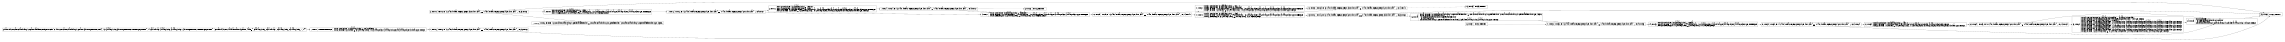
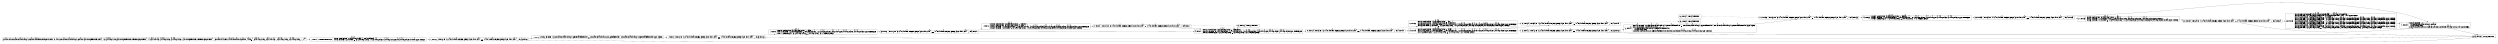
  digraph {
    rankdir=LR
    node [shape=record]
    n1 [label="{0\:\ 0x0000|MTH_ENTER_BLOCK\l|0x0000: CONST_STR  (r0 I:java.lang.String) =  \"xml\-stylesheet\" \l0x0002: INVOKE  (r3 I:boolean) = (r3 I:java.lang.String), (r0 I:java.lang.Object) java.lang.String.equals(java.lang.Object):boolean type: VIRTUAL \l}"]
    n2 [label="{1\:\ 0x0006|0x0006: IF  (r3 I:?[int, boolean, OBJECT, ARRAY, byte, short, char]) == (0 ?[int, boolean, OBJECT, ARRAY, byte, short, char])  \-\> B:25:0x008c \l}"]
    n3 [label="{2\:\ 0x0008|0x0008: INVOKE  (r3 I:com.caverock.androidsvg.SVGExternalFileResolver) =  com.caverock.androidsvg.SVG.getFileResolver():com.caverock.androidsvg.SVGExternalFileResolver type: STATIC \l}"]
    n4 [label="{25\:\ 0x008c|0x008c: RETURN   \l}"]
    n5 [label="{3\:\ 0x000c|0x000c: IF  (r3 I:?[int, boolean, OBJECT, ARRAY, byte, short, char]) == (0 ?[int, boolean, OBJECT, ARRAY, byte, short, char])  \-\> B:25:0x008c \l}"]
    n6 [label="{4\:\ 0x000e|0x000e: CONST_STR  (r3 I:java.lang.String) =  \"type\" \l0x0010: INVOKE  (r3 I:java.lang.Object) = (r4 I:java.util.Map), (r3 I:java.lang.Object) java.util.Map.get(java.lang.Object):java.lang.Object type: INTERFACE \l0x0014: CHECK_CAST  (r3 I:java.lang.String) = (java.lang.String) (r3 I:?[OBJECT, ARRAY]) \l}"]
    n7 [label="{5\:\ 0x0016|0x0016: IF  (r3 I:?[int, boolean, OBJECT, ARRAY, byte, short, char]) == (0 ?[int, boolean, OBJECT, ARRAY, byte, short, char])  \-\> B:9:0x0027 \l}"]
    n8 [label="{6\:\ 0x0018|0x0018: CONST_STR  (r3 I:java.lang.String) =  \"text\/css\" \l0x001a: CONST_STR  (r0 I:java.lang.String) =  \"type\" \l0x001c: INVOKE  (r0 I:java.lang.Object) = (r4 I:java.util.Map), (r0 I:java.lang.Object) java.util.Map.get(java.lang.Object):java.lang.Object type: INTERFACE \l0x0020: INVOKE  (r3 I:boolean) = (r3 I:java.lang.String), (r0 I:java.lang.Object) java.lang.String.equals(java.lang.Object):boolean type: VIRTUAL \l}"]
    n9 [label="{9\:\ 0x0027|0x0027: CONST_STR  (r3 I:java.lang.String) =  \"alternate\" \l0x0029: INVOKE  (r3 I:java.lang.Object) = (r4 I:java.util.Map), (r3 I:java.lang.Object) java.util.Map.get(java.lang.Object):java.lang.Object type: INTERFACE \l0x002d: CHECK_CAST  (r3 I:java.lang.String) = (java.lang.String) (r3 I:?[OBJECT, ARRAY]) \l}"]
    n10 [label="{7\:\ 0x0024|0x0024: IF  (r3 I:?[int, boolean, OBJECT, ARRAY, byte, short, char]) != (0 ?[int, boolean, OBJECT, ARRAY, byte, short, char])  \-\> B:9:0x0027 \l}"]
    n11 [label="{10\:\ 0x002f|0x002f: IF  (r3 I:?[int, boolean, OBJECT, ARRAY, byte, short, char]) == (0 ?[int, boolean, OBJECT, ARRAY, byte, short, char])  \-\> B:14:0x0040 \l}"]
    n12 [label="{8\:\ 0x0026|0x0026: RETURN   \l}"]
    n13 [label="{11\:\ 0x0031|0x0031: CONST_STR  (r3 I:java.lang.String) =  \"no\" \l0x0033: CONST_STR  (r0 I:java.lang.String) =  \"alternate\" \l0x0035: INVOKE  (r0 I:java.lang.Object) = (r4 I:java.util.Map), (r0 I:java.lang.Object) java.util.Map.get(java.lang.Object):java.lang.Object type: INTERFACE \l0x0039: INVOKE  (r3 I:boolean) = (r3 I:java.lang.String), (r0 I:java.lang.Object) java.lang.String.equals(java.lang.Object):boolean type: VIRTUAL \l}"]
    n14 [label="{14\:\ 0x0040|0x0040: CONST_STR  (r3 I:java.lang.String) =  \"href\" \l0x0042: INVOKE  (r3 I:java.lang.Object) = (r4 I:java.util.Map), (r3 I:java.lang.Object) java.util.Map.get(java.lang.Object):java.lang.Object type: INTERFACE \l0x0046: CHECK_CAST  (r3 I:java.lang.String) = (java.lang.String) (r3 I:?[OBJECT, ARRAY]) \l}"]
    n15 [label="{12\:\ 0x003d|0x003d: IF  (r3 I:?[int, boolean, OBJECT, ARRAY, byte, short, char]) != (0 ?[int, boolean, OBJECT, ARRAY, byte, short, char])  \-\> B:14:0x0040 \l}"]
    n16 [label="{15\:\ 0x0048|0x0048: IF  (r3 I:?[int, boolean, OBJECT, ARRAY, byte, short, char]) == (0 ?[int, boolean, OBJECT, ARRAY, byte, short, char])  \-\> B:25:0x008c \l}"]
    n17 [label="{13\:\ 0x003f|0x003f: RETURN   \l}"]
    n18 [label="{16\:\ 0x004a|0x004a: INVOKE  (r0 I:com.caverock.androidsvg.SVGExternalFileResolver) =  com.caverock.androidsvg.SVG.getFileResolver():com.caverock.androidsvg.SVGExternalFileResolver type: STATIC \l0x004e: INVOKE  (r3 I:java.lang.String) = \l  (r0 I:com.caverock.androidsvg.SVGExternalFileResolver)\l  (r3 I:java.lang.String)\l com.caverock.androidsvg.SVGExternalFileResolver.resolveCSSStyleSheet(java.lang.String):java.lang.String type: VIRTUAL \l}"]
    n19 [label="{17\:\ 0x0052|0x0052: IF  (r3 I:?[int, boolean, OBJECT, ARRAY, byte, short, char]) != (0 ?[int, boolean, OBJECT, ARRAY, byte, short, char])  \-\> B:19:0x0055 \l}"]
    n20 [label="{19\:\ 0x0055|0x0055: CONST_STR  (r0 I:java.lang.String) =  \"media\" \l0x0057: INVOKE  (r4 I:java.lang.Object) = (r4 I:java.util.Map), (r0 I:java.lang.Object) java.util.Map.get(java.lang.Object):java.lang.Object type: INTERFACE \l0x005b: CHECK_CAST  (r4 I:java.lang.String) = (java.lang.String) (r4 I:?[OBJECT, ARRAY]) \l}"]
    n21 [label="{18\:\ 0x0054|0x0054: RETURN   \l}"]
    n22 [label="{20\:\ 0x005d|0x005d: IF  (r4 I:?[int, boolean, OBJECT, ARRAY, byte, short, char]) == (0 ?[int, boolean, OBJECT, ARRAY, byte, short, char])  \-\> B:24:0x0089 \l}"]
    n23 [label="{21\:\ 0x005f|0x005f: CONST_STR  (r0 I:java.lang.String) =  \"all\" \l0x0061: INVOKE  (r1 I:java.lang.String) = (r4 I:java.lang.String) java.lang.String.trim():java.lang.String type: VIRTUAL \l0x0065: INVOKE  (r0 I:boolean) = (r0 I:java.lang.String), (r1 I:java.lang.Object) java.lang.String.equals(java.lang.Object):boolean type: VIRTUAL \l}"]
    n24 [label="{24\:\ 0x0089|0x0089: INVOKE  \l  (r2 I:com.caverock.androidsvg.SVGParser)\l  (r3 I:java.lang.String)\l com.caverock.androidsvg.SVGParser.parseCSSStyleSheet(java.lang.String):void type: DIRECT \l}"]
    n25 [label="{22\:\ 0x0069|0x0069: IF  (r0 I:?[int, boolean, OBJECT, ARRAY, byte, short, char]) != (0 ?[int, boolean, OBJECT, ARRAY, byte, short, char])  \-\> B:24:0x0089 \l}"]
    n26 [label="{23\:\ 0x006b|0x006b: NEW_INSTANCE  (r0 I:java.lang.StringBuilder) =  java.lang.StringBuilder \l0x006d: INVOKE  (r0 I:java.lang.StringBuilder) java.lang.StringBuilder.\<init\>():void type: DIRECT \l0x0070: CONST_STR  (r1 I:java.lang.String) =  \"@media \" \l0x0072: INVOKE  (r0 I:java.lang.StringBuilder), (r1 I:java.lang.String) java.lang.StringBuilder.append(java.lang.String):java.lang.StringBuilder type: VIRTUAL \l0x0075: INVOKE  (r0 I:java.lang.StringBuilder), (r4 I:java.lang.String) java.lang.StringBuilder.append(java.lang.String):java.lang.StringBuilder type: VIRTUAL \l0x0078: CONST_STR  (r4 I:java.lang.String) =  \" \{ \" \l0x007a: INVOKE  (r0 I:java.lang.StringBuilder), (r4 I:java.lang.String) java.lang.StringBuilder.append(java.lang.String):java.lang.StringBuilder type: VIRTUAL \l0x007d: INVOKE  (r0 I:java.lang.StringBuilder), (r3 I:java.lang.String) java.lang.StringBuilder.append(java.lang.String):java.lang.StringBuilder type: VIRTUAL \l0x0080: CONST_STR  (r3 I:java.lang.String) =  \"\}\" \l0x0082: INVOKE  (r0 I:java.lang.StringBuilder), (r3 I:java.lang.String) java.lang.StringBuilder.append(java.lang.String):java.lang.StringBuilder type: VIRTUAL \l0x0085: INVOKE  (r3 I:java.lang.String) = (r0 I:java.lang.StringBuilder) java.lang.StringBuilder.toString():java.lang.String type: VIRTUAL \l}"]
    n27 [label="{private void com.caverock.androidsvg.SVGParser.handleProcessingInstruction((r2 'this' I:com.caverock.androidsvg.SVGParser A[IMMUTABLE_TYPE, THIS]), (r3 I:java.lang.String A[IMMUTABLE_TYPE, METHOD_ARGUMENT]), (r4 I:java.util.Map\<java.lang.String, java.lang.String\> A[IMMUTABLE_TYPE, METHOD_ARGUMENT]))  | Annotation[SYSTEM, dalvik.annotation.Signature, \{value=[(, Ljava\/lang\/String;, Ljava\/util\/Map\<, Ljava\/lang\/String;, Ljava\/lang\/String;, \>;)V]\}]\l}"]
    n1 -> n2
    n2 -> n3 [style=dashed]
    n2 -> n4
-   n5 -> n3
+   n3 -> n5
    n5 -> n4
    n5 -> n6 [style=dashed]
    n6 -> n7
    n7 -> n8 [style=dashed]
    n7 -> n9
    n8 -> n10
    n9 -> n11
    n10 -> n9
    n10 -> n12 [style=dashed]
    n11 -> n13 [style=dashed]
    n11 -> n14
    n13 -> n15
    n14 -> n15
    n14 -> n16
    n15 -> n17 [style=dashed]
    n16 -> n4
    n16 -> n18 [style=dashed]
    n18 -> n19
    n19 -> n20
    n20 -> n22
    n21 -> n19 [style=dashed]
    n22 -> n23 [style=dashed]
    n22 -> n24
    n23 -> n25
    n24 -> n4
    n25 -> n24
    n25 -> n26 [style=dashed]
    n26 -> n24
    n27 -> n1
  }
